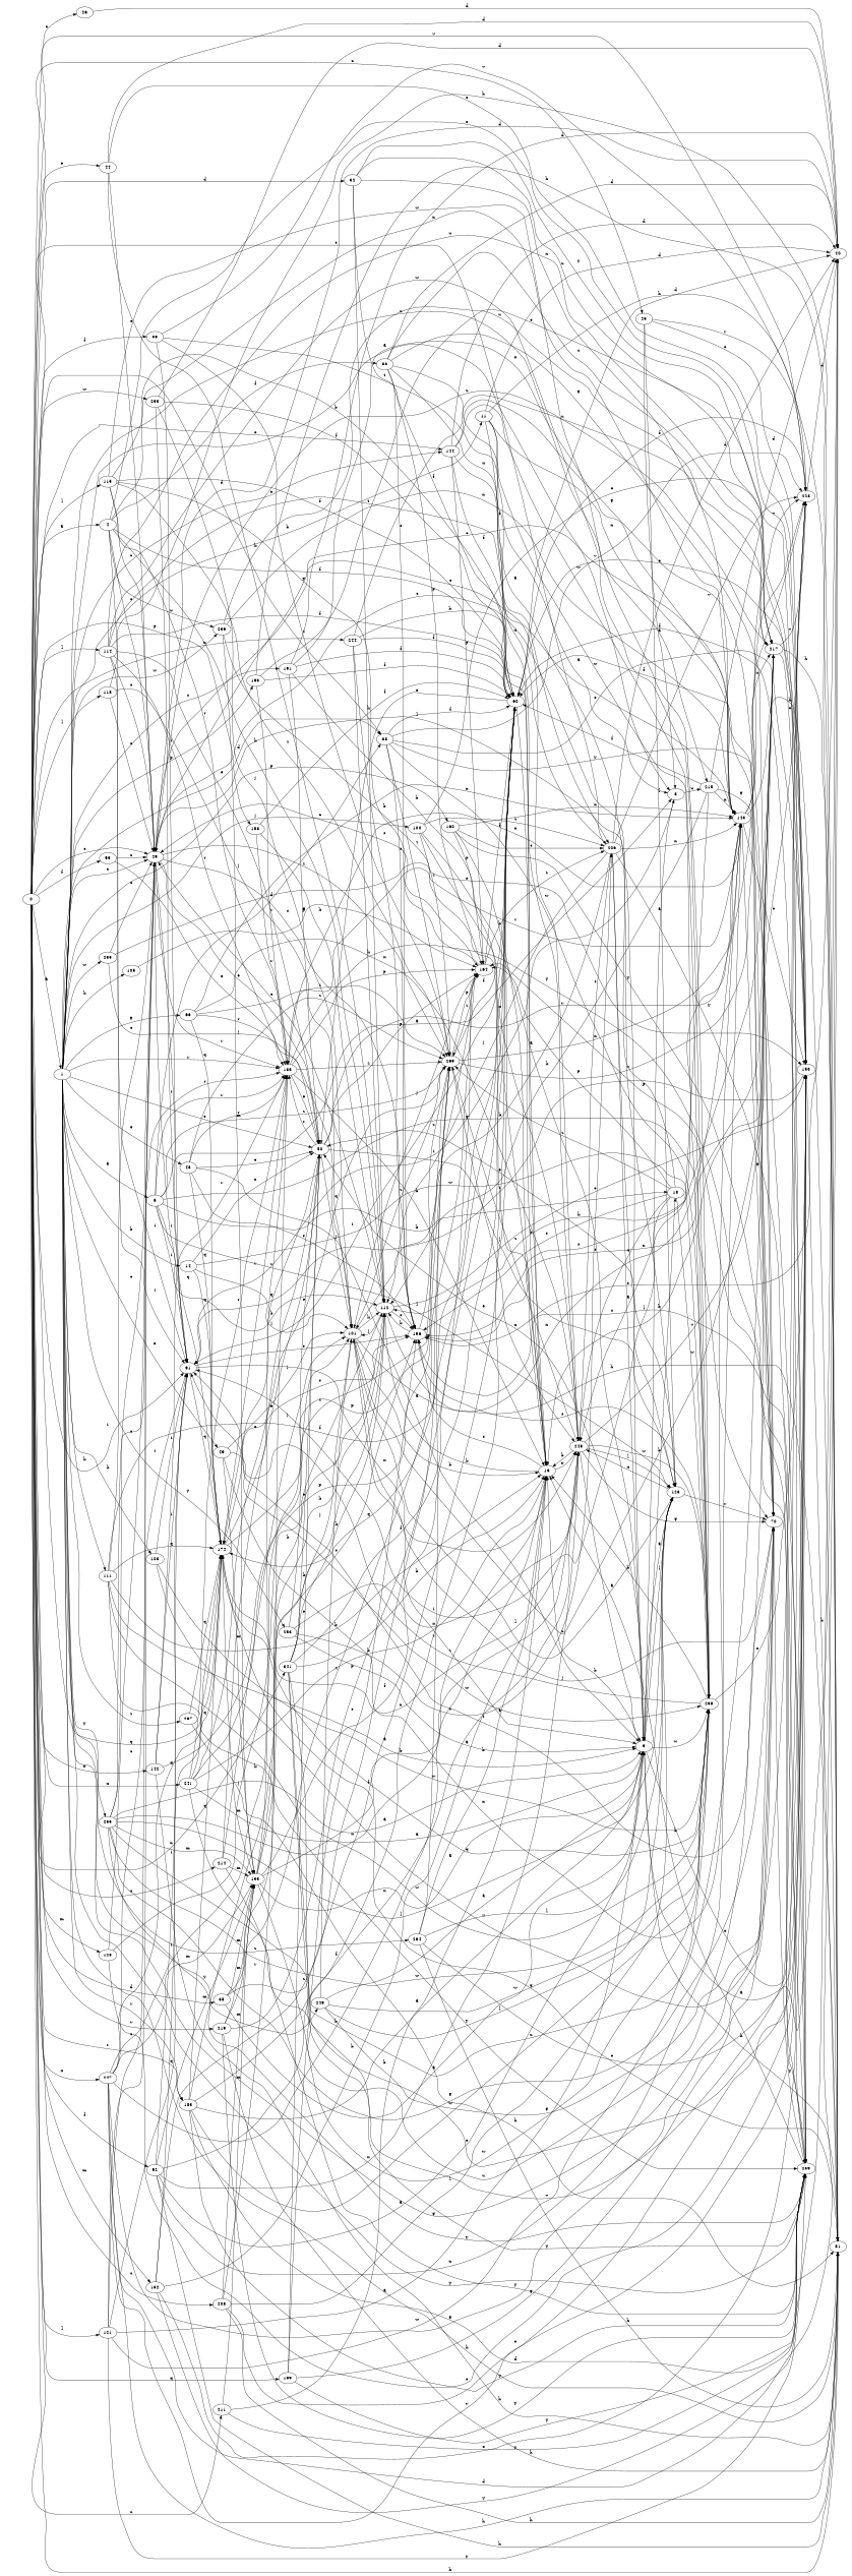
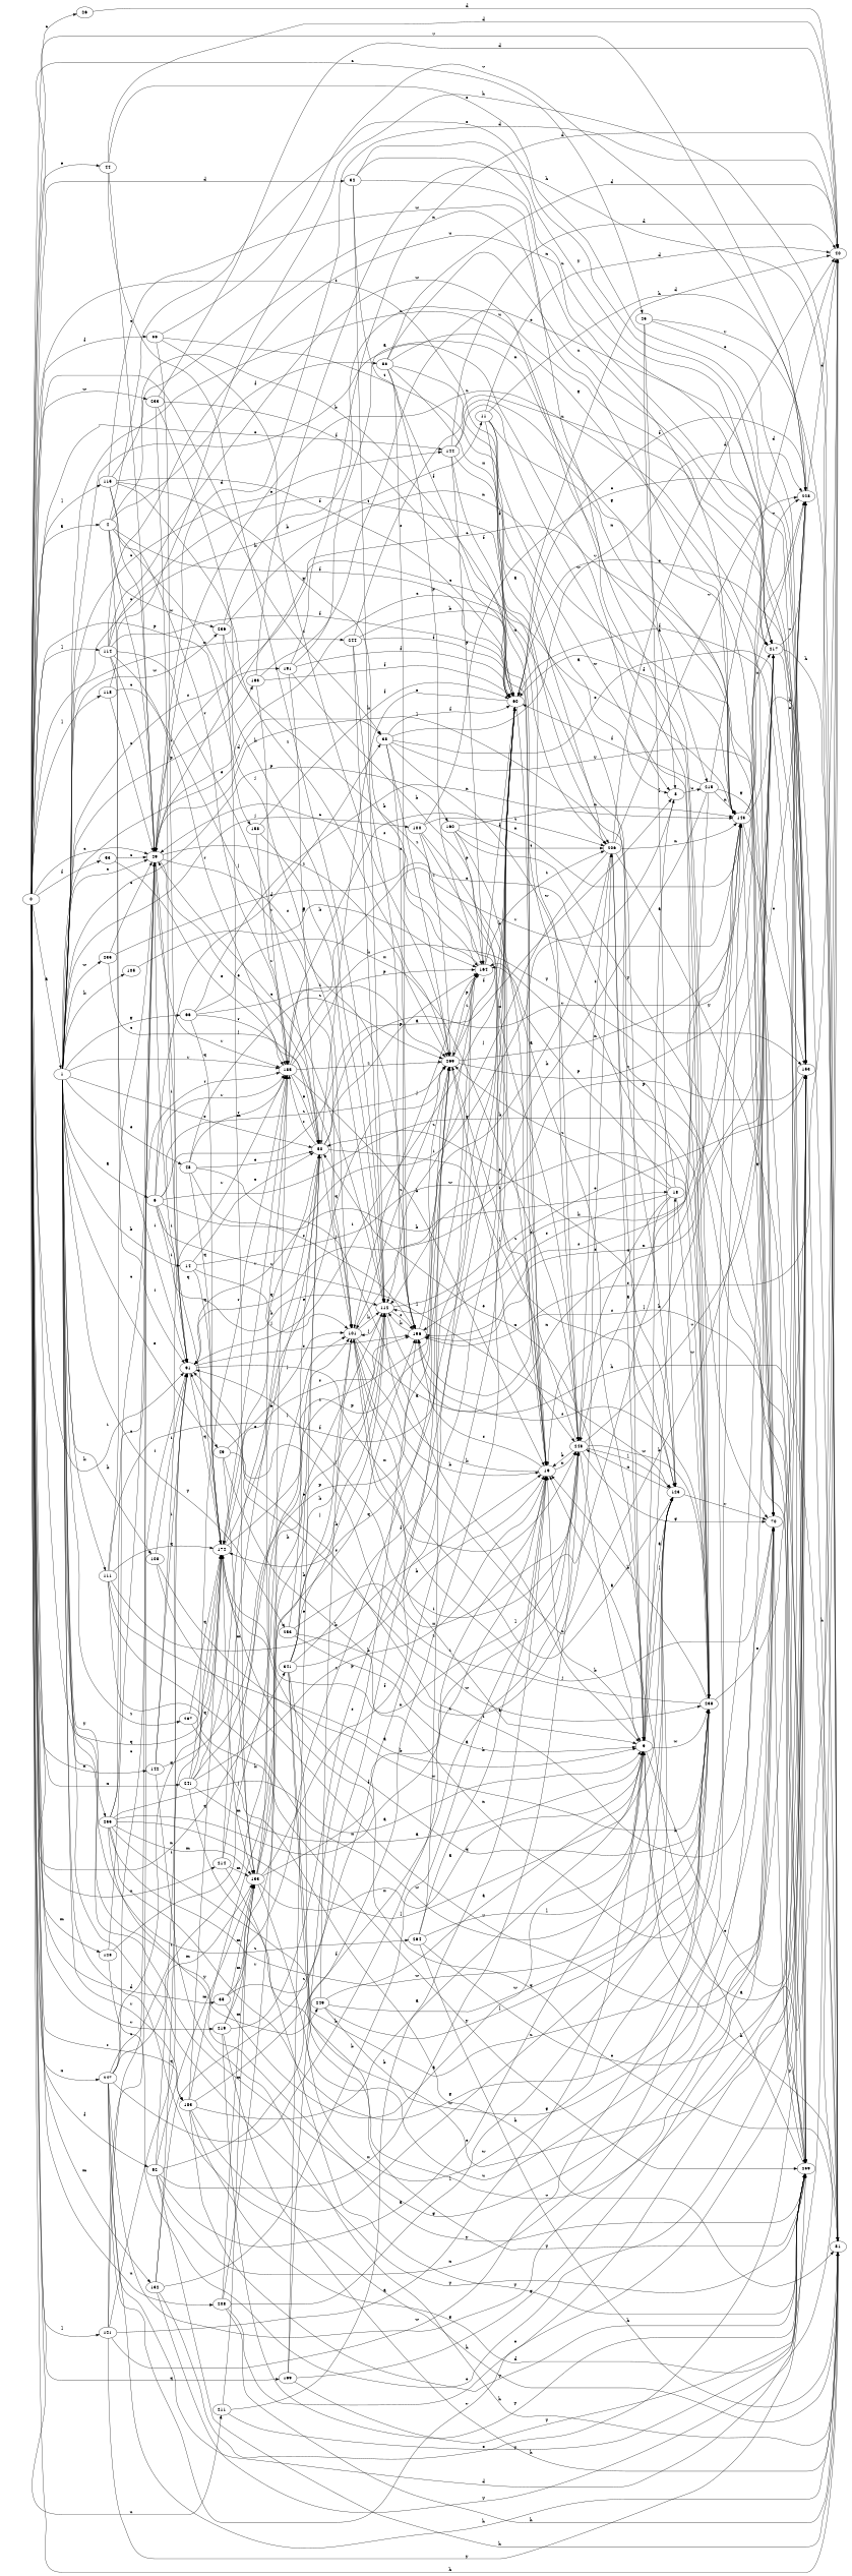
  strict digraph {
    rankdir=LR
    0
    1
    4
    25
    26
    29
    32
    35
    38
    44
    52
    53
    56
    81
    91
    114
    115
    118
    121
    128
    132
    n22 [label=341]
    142
    144
    158
    169
    174
    183
    206
    208
    211
    214
    219
    228
    233
    241
    244
    247
    6
    8
    11
    14
    48
    49
    50
    66
    70
    100
    105
    108
    111
    160
    163
    185
    191
    215
    235
    236
    249
    253
    255
    259
    264
    267
    58
    60
    112
    143
    153
    123
    40
    269
    196
    217
    9
    133
    238
    248
    19
    164
    101
    18
    0 -> 1 [label=a]
    0 -> 4 [label=a]
    0 -> 25 [label=c]
    0 -> 26 [label=c]
    0 -> 29 [label=c]
    0 -> 32 [label=d]
    0 -> 35 [label=d]
    0 -> 38 [label=d]
    0 -> 44 [label=e]
    0 -> 52 [label=f]
    0 -> 53 [label=f]
    0 -> 56 [label=f]
    0 -> 81 [label=h]
    0 -> 91 [label=i]
    0 -> 114 [label=l]
    0 -> 115 [label=l]
    0 -> 118 [label=l]
    0 -> 121 [label=l]
    0 -> 128 [label=m]
    0 -> 132 [label=m]
    0 -> n22 [label=n]
    0 -> 142 [label=n]
    0 -> 144 [label=o]
    0 -> 158 [label=p]
    0 -> 169 [label=q]
    0 -> 174 [label=q]
    0 -> 183 [label=r]
-   206 -> 0 [label=t]
+   0 -> 206 [label=t]
    0 -> 208 [label=u]
    0 -> 211 [label=u]
    0 -> 214 [label=u]
    0 -> 219 [label=v]
    0 -> 228 [label=v]
    0 -> 233 [label=w]
    0 -> 241 [label=x]
    0 -> 244 [label=x]
    0 -> 247 [label=x]
    1 -> 29 [label=c]
    1 -> 38 [label=d]
    1 -> 81 [label=h]
    1 -> 144 [label=o]
    1 -> 183 [label=r]
    1 -> 6 [label=a]
    1 -> 8 [label=a]
    1 -> 11 [label=b]
    1 -> 14 [label=b]
    1 -> 48 [label=e]
    1 -> 49 [label=e]
    1 -> 50 [label=e]
    1 -> 66 [label=g]
    1 -> 70 [label=g]
    1 -> 100 [label=j]
    1 -> 105 [label=k]
    1 -> 108 [label=k]
    1 -> 111 [label=k]
    1 -> 160 [label=p]
    1 -> 163 [label=p]
    1 -> 185 [label=r]
    1 -> 191 [label=s]
    1 -> 215 [label=u]
    1 -> 235 [label=w]
    1 -> 236 [label=w]
    1 -> 249 [label=y]
    1 -> 253 [label=y]
    1 -> 255 [label=y]
    1 -> 259 [label=y]
    1 -> 264 [label=z]
    1 -> 267 [label=z]
    4 -> 29 [label=c]
    4 -> 91 [label=i]
    4 -> 236 [label=w]
    4 -> 58 [label=f]
    4 -> 60 [label=f]
    4 -> 112 [label=k]
    4 -> 143 [label=n]
    4 -> 153 [label=o]
    25 -> 228 [label=v]
    25 -> 8 [label=a]
    25 -> 153 [label=o]
    25 -> 123 [label=l]
    26 -> 40 [label=d]
    29 -> 91 [label=i]
    29 -> 174 [label=q]
    29 -> 50 [label=e]
    29 -> 185 [label=r]
    29 -> 123 [label=l]
    29 -> 40 [label=d]
    29 -> 269 [label=z]
    29 -> 196 [label=s]
    29 -> 217 [label=u]
    32 -> 259 [label=y]
    32 -> 60 [label=f]
    32 -> 112 [label=k]
    32 -> 143 [label=n]
    32 -> 217 [label=u]
    35 -> 60 [label=f]
    35 -> 112 [label=k]
    35 -> 9 [label=a]
    35 -> 133 [label=m]
    38 -> 228 [label=v]
    38 -> 259 [label=y]
    38 -> 60 [label=f]
    38 -> 153 [label=o]
    38 -> 269 [label=z]
    38 -> 196 [label=s]
    38 -> 238 [label=w]
    44 -> 29 [label=c]
    44 -> 112 [label=k]
    44 -> 153 [label=o]
    44 -> 40 [label=d]
    52 -> 81 [label=h]
    52 -> 91 [label=i]
    52 -> 60 [label=f]
    52 -> 143 [label=n]
    52 -> 9 [label=a]
    52 -> 133 [label=m]
    52 -> 248 [label=x]
    53 -> 29 [label=c]
    53 -> 50 [label=e]
    56 -> 91 [label=i]
    56 -> 206 [label=t]
    56 -> 228 [label=v]
    56 -> 269 [label=z]
    81 -> 174 [label=q]
    91 -> 174 [label=q]
    91 -> 196 [label=s]
    91 -> 248 [label=x]
    114 -> 29 [label=c]
    114 -> 91 [label=i]
    114 -> 206 [label=t]
    114 -> 50 [label=e]
    114 -> 185 [label=r]
    114 -> 60 [label=f]
    114 -> 217 [label=u]
    114 -> 238 [label=w]
    115 -> 29 [label=c]
    115 -> 185 [label=r]
    115 -> 60 [label=f]
    115 -> 269 [label=z]
    115 -> 238 [label=w]
    115 -> 19 [label=b]
    115 -> 164 [label=p]
    118 -> 29 [label=c]
    118 -> 81 [label=h]
    118 -> 101 [label=j]
    121 -> 29 [label=c]
    121 -> 91 [label=i]
    121 -> 174 [label=q]
    121 -> 259 [label=y]
    121 -> 9 [label=a]
    121 -> 238 [label=w]
    128 -> 29 [label=c]
    128 -> 153 [label=o]
    128 -> 101 [label=j]
    132 -> 91 [label=i]
    132 -> 259 [label=y]
    132 -> 153 [label=o]
    132 -> 269 [label=z]
    132 -> 19 [label=b]
    n22 -> 228 [label=v]
    n22 -> 50 [label=e]
    n22 -> 259 [label=y]
    n22 -> 60 [label=f]
    n22 -> 112 [label=k]
    n22 -> 217 [label=u]
    n22 -> 19 [label=b]
    n22 -> 101 [label=j]
    142 -> 81 [label=h]
    142 -> 91 [label=i]
    142 -> 185 [label=r]
    142 -> 164 [label=p]
    144 -> 70 [label=g]
    144 -> 60 [label=f]
    144 -> 40 [label=d]
    144 -> 238 [label=w]
    144 -> 248 [label=x]
    144 -> 164 [label=p]
    158 -> 185 [label=r]
    158 -> 60 [label=f]
    158 -> 112 [label=k]
    169 -> 50 [label=e]
    169 -> 70 [label=g]
    169 -> 259 [label=y]
    169 -> 196 [label=s]
    174 -> 185 [label=r]
    174 -> 196 [label=s]
    174 -> 133 [label=m]
    174 -> 248 [label=x]
    174 -> 164 [label=p]
    183 -> 174 [label=q]
    183 -> 259 [label=y]
    183 -> 112 [label=k]
    183 -> 40 [label=d]
    183 -> 9 [label=a]
    183 -> 238 [label=w]
    183 -> 248 [label=x]
    206 -> 228 [label=v]
    206 -> 259 [label=y]
    206 -> 112 [label=k]
    206 -> 143 [label=n]
    206 -> 123 [label=l]
    206 -> 40 [label=d]
    206 -> 9 [label=a]
    206 -> 101 [label=j]
    208 -> 81 [label=h]
    208 -> 185 [label=r]
    208 -> 153 [label=o]
    208 -> 123 [label=l]
    208 -> 133 [label=m]
    211 -> 259 [label=y]
    211 -> 133 [label=m]
    211 -> 19 [label=b]
    214 -> 50 [label=e]
    214 -> 259 [label=y]
    214 -> 133 [label=m]
    214 -> 101 [label=j]
    219 -> 81 [label=h]
    219 -> 259 [label=y]
    219 -> 269 [label=z]
    219 -> 133 [label=m]
    219 -> 164 [label=p]
    228 -> 60 [label=f]
    228 -> 40 [label=d]
    233 -> 91 [label=i]
    233 -> 60 [label=f]
    233 -> 40 [label=d]
    233 -> 101 [label=j]
    241 -> 174 [label=q]
    241 -> 50 [label=e]
    241 -> 185 [label=r]
    241 -> 269 [label=z]
    241 -> 217 [label=u]
    241 -> 9 [label=a]
    241 -> 19 [label=b]
    244 -> 60 [label=f]
    244 -> 112 [label=k]
    244 -> 196 [label=s]
    244 -> 217 [label=u]
    244 -> 19 [label=b]
    247 -> 29 [label=c]
    247 -> 81 [label=h]
    247 -> 174 [label=q]
    247 -> 228 [label=v]
    247 -> 70 [label=g]
    247 -> 112 [label=k]
    247 -> 40 [label=d]
    247 -> 133 [label=m]
    247 -> 19 [label=b]
    6 -> 38 [label=d]
    6 -> 91 [label=i]
    6 -> 8 [label=a]
    6 -> 70 [label=g]
    6 -> 185 [label=r]
    6 -> 112 [label=k]
    6 -> 123 [label=l]
    6 -> 269 [label=z]
    6 -> 18 [label=b]
    8 -> 91 [label=i]
    8 -> 215 [label=u]
    11 -> 81 [label=h]
    11 -> 8 [label=a]
    11 -> 60 [label=f]
    11 -> 143 [label=n]
    11 -> 40 [label=d]
    11 -> 238 [label=w]
    14 -> 174 [label=q]
    14 -> 50 [label=e]
    14 -> 238 [label=w]
    14 -> 101 [label=j]
    48 -> 174 [label=q]
    48 -> 50 [label=e]
    48 -> 185 [label=r]
    48 -> 269 [label=z]
    48 -> 196 [label=s]
    48 -> 9 [label=a]
    49 -> 143 [label=n]
    49 -> 133 [label=m]
    49 -> 238 [label=w]
    49 -> 101 [label=j]
    50 -> 174 [label=q]
    50 -> 228 [label=v]
    50 -> 185 [label=r]
    50 -> 123 [label=l]
    50 -> 164 [label=p]
    50 -> 101 [label=j]
    66 -> 174 [label=q]
    66 -> 185 [label=r]
    66 -> 143 [label=n]
    66 -> 269 [label=z]
    66 -> 248 [label=x]
    70 -> 29 [label=c]
    70 -> 91 [label=i]
    70 -> 259 [label=y]
    70 -> 60 [label=f]
    70 -> 101 [label=j]
    100 -> 206 [label=t]
    100 -> 153 [label=o]
    100 -> 269 [label=z]
    100 -> 9 [label=a]
    100 -> 248 [label=x]
    105 -> 164 [label=p]
    108 -> 91 [label=i]
    108 -> 228 [label=v]
    108 -> 238 [label=w]
    111 -> 29 [label=c]
    111 -> 174 [label=q]
    111 -> 259 [label=y]
    111 -> 60 [label=f]
    111 -> 9 [label=a]
    111 -> 238 [label=w]
    111 -> 19 [label=b]
    160 -> 206 [label=t]
    160 -> 259 [label=y]
    160 -> 143 [label=n]
    160 -> 19 [label=b]
    160 -> 164 [label=p]
    163 -> 81 [label=h]
    163 -> 185 [label=r]
    163 -> 60 [label=f]
    163 -> 153 [label=o]
    185 -> 50 [label=e]
    185 -> 259 [label=y]
    185 -> 143 [label=n]
    185 -> 269 [label=z]
    185 -> 19 [label=b]
    185 -> 164 [label=p]
    191 -> 50 [label=e]
    191 -> 60 [label=f]
    191 -> 143 [label=n]
    191 -> 40 [label=d]
    191 -> 19 [label=b]
    215 -> 70 [label=g]
    215 -> 60 [label=f]
    215 -> 112 [label=k]
    215 -> 143 [label=n]
    215 -> 40 [label=d]
    215 -> 248 [label=x]
    235 -> 29 [label=c]
    235 -> 153 [label=o]
    235 -> 101 [label=j]
    236 -> 143 [label=n]
    236 -> 217 [label=u]
    236 -> 133 [label=m]
    236 -> 19 [label=b]
    249 -> 70 [label=g]
    249 -> 123 [label=l]
    249 -> 9 [label=a]
    249 -> 238 [label=w]
    249 -> 101 [label=j]
    253 -> 206 [label=t]
    253 -> 50 [label=e]
    253 -> 9 [label=a]
    253 -> 248 [label=x]
    255 -> 29 [label=c]
    255 -> 70 [label=g]
    255 -> 185 [label=r]
    255 -> 259 [label=y]
    255 -> 153 [label=o]
    255 -> 123 [label=l]
    255 -> 9 [label=a]
    255 -> 133 [label=m]
    255 -> 238 [label=w]
    255 -> 248 [label=x]
    259 -> 60 [label=f]
    259 -> 196 [label=s]
    259 -> 19 [label=b]
    259 -> 164 [label=p]
    264 -> 81 [label=h]
    264 -> 153 [label=o]
    264 -> 123 [label=l]
    264 -> 269 [label=z]
    264 -> 19 [label=b]
    267 -> 81 [label=h]
    267 -> 174 [label=q]
    58 -> 70 [label=g]
    58 -> 40 [label=d]
    58 -> 196 [label=s]
    58 -> 217 [label=u]
    58 -> 9 [label=a]
    58 -> 248 [label=x]
    58 -> 164 [label=p]
    60 -> 91 [label=i]
    60 -> 174 [label=q]
    60 -> 50 [label=e]
    60 -> 153 [label=o]
    60 -> 40 [label=d]
    60 -> 19 [label=b]
    112 -> 29 [label=c]
    112 -> 81 [label=h]
    112 -> 153 [label=o]
    112 -> 196 [label=s]
    112 -> 101 [label=j]
    143 -> 29 [label=c]
    143 -> 81 [label=h]
    143 -> 228 [label=v]
    143 -> 70 [label=g]
    143 -> 185 [label=r]
    143 -> 153 [label=o]
    143 -> 196 [label=s]
    143 -> 217 [label=u]
    153 -> 81 [label=h]
    153 -> 91 [label=i]
    123 -> 50 [label=e]
    123 -> 70 [label=v]
    123 -> 9 [label=a]
    123 -> 248 [label=x]
    40 -> 196 [label=s]
    40 -> 9 [label=a]
    269 -> 174 [label=q]
    269 -> 228 [label=v]
    269 -> 60 [label=f]
    269 -> 143 [label=n]
    269 -> 248 [label=x]
    269 -> 164 [label=p]
    196 -> 112 [label=k]
    196 -> 269 [label=z]
    217 -> 81 [label=h]
    217 -> 228 [label=v]
    217 -> 112 [label=k]
    217 -> 153 [label=o]
    217 -> 196 [label=s]
    217 -> 19 [label=b]
    9 -> 81 [label=h]
    9 -> 8 [label=a]
    9 -> 50 [label=e]
    9 -> 153 [label=o]
    9 -> 123 [label=l]
    9 -> 238 [label=w]
    9 -> 19 [label=b]
    9 -> 18 [label=b]
    133 -> 185 [label=r]
    133 -> 60 [label=f]
    133 -> 112 [label=k]
    133 -> 196 [label=s]
    133 -> 9 [label=a]
    133 -> 238 [label=w]
    133 -> 19 [label=b]
    238 -> 91 [label=i]
    238 -> 174 [label=q]
    238 -> 153 [label=o]
    238 -> 196 [label=s]
    238 -> 19 [label=b]
    248 -> 206 [label=t]
    248 -> 228 [label=v]
    248 -> 70 [label=g]
    248 -> 123 [label=l]
    248 -> 269 [label=z]
    248 -> 9 [label=a]
    248 -> 238 [label=w]
    248 -> 19 [label=b]
    19 -> 112 [label=k]
    19 -> 196 [label=s]
    19 -> 248 [label=x]
    164 -> 29 [label=c]
    164 -> 206 [label=t]
    164 -> 60 [label=f]
    164 -> 269 [label=z]
    164 -> 101 [label=j]
    101 -> 112 [label=k]
    101 -> 143 [label=n]
    101 -> 123 [label=l]
    101 -> 269 [label=z]
    101 -> 217 [label=u]
    101 -> 9 [label=a]
    101 -> 19 [label=b]
    18 -> 29 [label=c]
    18 -> 91 [label=i]
    18 -> 269 [label=z]
    18 -> 196 [label=s]
    18 -> 238 [label=w]
    18 -> 248 [label=x]
    18 -> 164 [label=p]
  }
